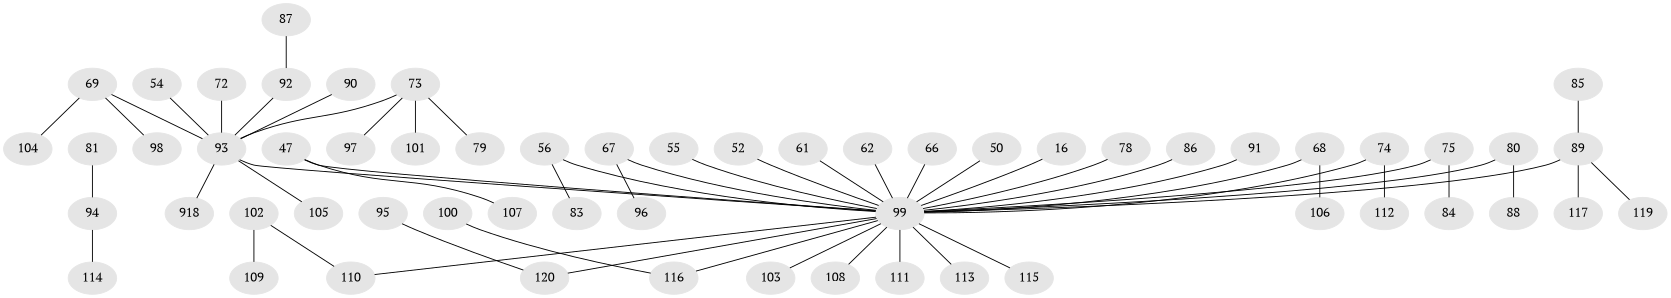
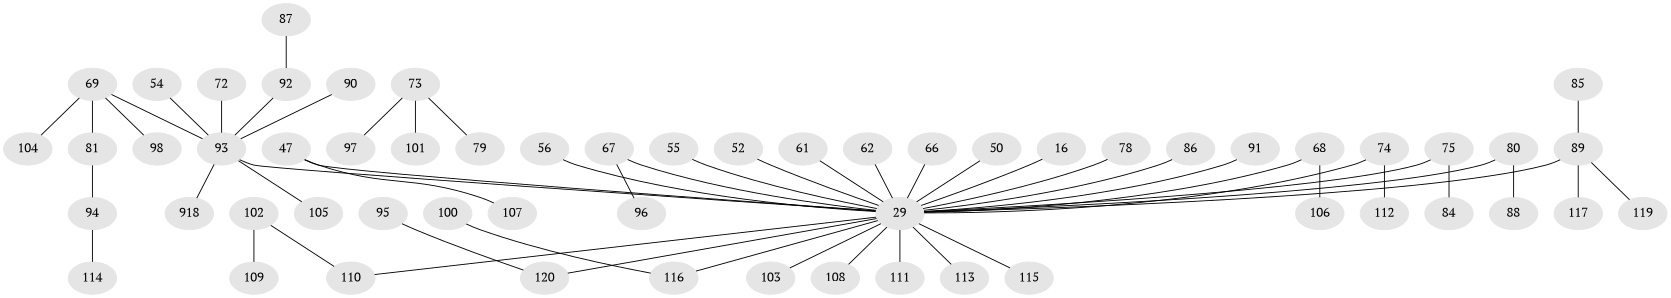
  graph {
    fontname="PT Serif"
    node [color=gray90 fontname="PT Serif" style=filled]
    edge [fontname="PT Serif"]
-   99 [super="+9+10+18+22+6+8+16+20+19+27+29+49+45+53+60+39+64+26+46+65+57+33"]
+   99 [super="+9+10+18+22+6+8+16+20+19+27+29+49+45+53+60+39+64+26+46+65+57+33" label=29]
    120 [super="+82"]
    103
    108
    110 [super="+52"]
    111
    113
    115
    116 [super="+63"]
    47
    107
    93 [super="+28+32+38+17+43"]
    105
    n14 [label=918]
    54
    55
    56
-   83
    n19 [label=52]
    61
    62
    66
    67
    96
    68
    106
    69
    81
    98
    104
    94
    n32 [label=50]
    72
    73 [super="+36+59+41"]
    79
    97
    101
    74
    112
    75
    84
    n42 [label=16]
    78
    80
    88
    114
    89 [super="+35+71"]
    117
    119
    85
    86
    92 [super="+48"]
    87
    90
    91
    95
    100
    102
    109
    99 -- 120
    99 -- 103
    99 -- 108
    99 -- 110
    99 -- 111
    99 -- 113
    99 -- 115
    99 -- 116
    47 -- 99
    47 -- 107
    93 -- 99
    93 -- 105
    93 -- n14
    54 -- 93
    55 -- 99
    56 -- 99
-   56 -- 83
    n19 -- 99
    61 -- 99
    62 -- 99
    66 -- 99
    67 -- 99
    67 -- 96
    68 -- 99
    68 -- 106
    69 -- 93
+   69 -- 81
    69 -- 98
    69 -- 104
    81 -- 94
    94 -- 114
    n32 -- 99
    72 -- 93
-   73 -- 93
    73 -- 79
    73 -- 97
    73 -- 101
    74 -- 99
    74 -- 112
    75 -- 99
    75 -- 84
    n42 -- 99
    78 -- 99
    80 -- 99
    80 -- 88
    89 -- 99
    89 -- 117
    89 -- 119
    85 -- 89
    86 -- 99
    92 -- 93
    87 -- 92
    90 -- 93
    91 -- 99
    95 -- 120
    100 -- 116
    102 -- 110
    102 -- 109
  }
